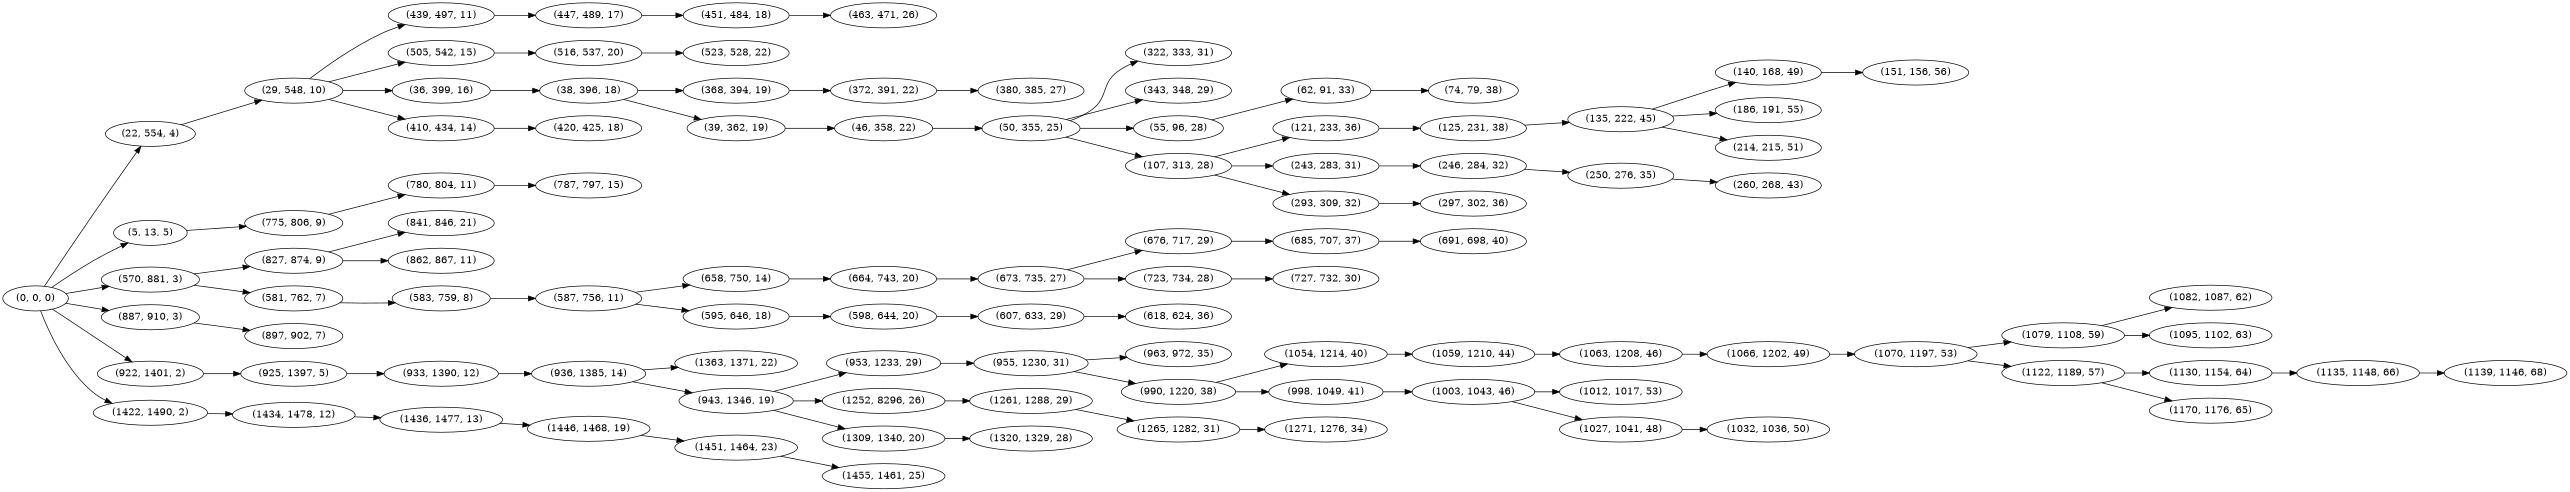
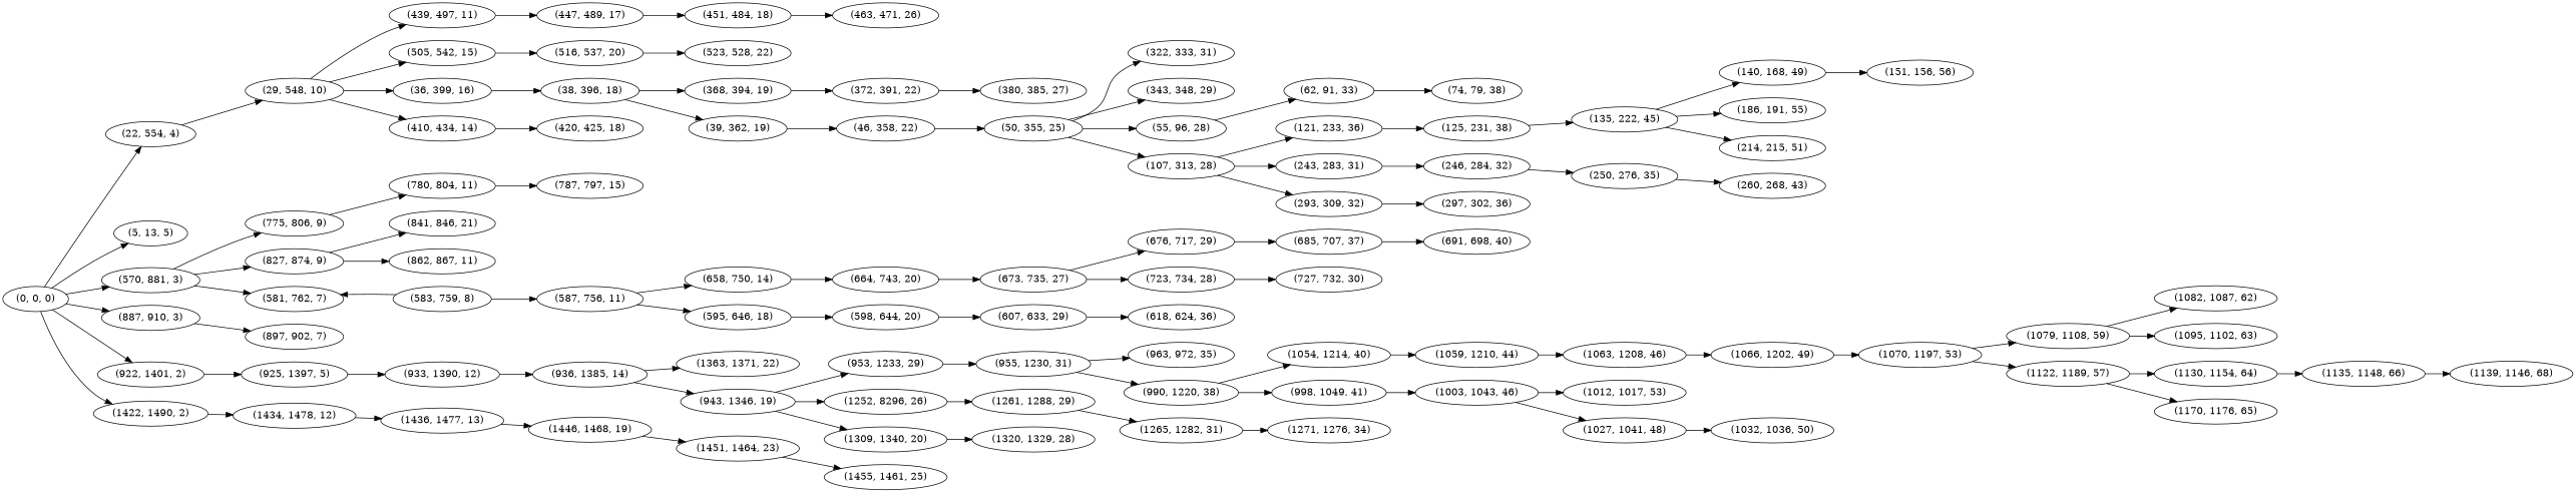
  digraph {
    rankdir=LR
    "(0, 0, 0)"
    "(5, 13, 5)"
    "(22, 554, 4)"
    "(570, 881, 3)"
    "(887, 910, 3)"
    "(922, 1401, 2)"
    "(1422, 1490, 2)"
    "(29, 548, 10)"
    "(581, 762, 7)"
    "(775, 806, 9)"
    "(827, 874, 9)"
    "(897, 902, 7)"
    "(925, 1397, 5)"
    "(1434, 1478, 12)"
    "(36, 399, 16)"
    "(410, 434, 14)"
    "(439, 497, 11)"
    "(505, 542, 15)"
    "(38, 396, 18)"
    "(420, 425, 18)"
    "(447, 489, 17)"
    "(516, 537, 20)"
    "(39, 362, 19)"
    "(368, 394, 19)"
    "(46, 358, 22)"
    "(372, 391, 22)"
    "(50, 355, 25)"
    "(55, 96, 28)"
    "(107, 313, 28)"
    "(322, 333, 31)"
    "(343, 348, 29)"
    "(62, 91, 33)"
    "(121, 233, 36)"
    n34 [label="(243, 283, 31)"]
    "(293, 309, 32)"
    "(74, 79, 38)"
    "(125, 231, 38)"
    "(246, 284, 32)"
    "(297, 302, 36)"
    "(135, 222, 45)"
    "(140, 168, 49)"
    "(186, 191, 55)"
    n43 [label="(214, 215, 51)"]
    "(151, 156, 56)"
    "(250, 276, 35)"
    "(260, 268, 43)"
    "(380, 385, 27)"
    "(451, 484, 18)"
    "(463, 471, 26)"
    "(523, 528, 22)"
    "(583, 759, 8)"
    "(780, 804, 11)"
    "(841, 846, 21)"
    "(862, 867, 11)"
    "(587, 756, 11)"
    "(595, 646, 18)"
    "(658, 750, 14)"
    "(598, 644, 20)"
    "(664, 743, 20)"
    "(607, 633, 29)"
    "(618, 624, 36)"
    "(673, 735, 27)"
    n63 [label="(676, 717, 29)"]
    "(723, 734, 28)"
    "(685, 707, 37)"
    "(727, 732, 30)"
    "(691, 698, 40)"
    "(787, 797, 15)"
    "(933, 1390, 12)"
    "(936, 1385, 14)"
    "(943, 1346, 19)"
    "(1363, 1371, 22)"
    "(953, 1233, 29)"
    n74 [label="(1252, 8296, 26)"]
    "(1309, 1340, 20)"
    "(955, 1230, 31)"
    "(1261, 1288, 29)"
    "(1320, 1329, 28)"
    "(963, 972, 35)"
    "(990, 1220, 38)"
    "(998, 1049, 41)"
    "(1054, 1214, 40)"
    "(1003, 1043, 46)"
    "(1059, 1210, 44)"
    "(1012, 1017, 53)"
    "(1027, 1041, 48)"
    "(1032, 1036, 50)"
    "(1063, 1208, 46)"
    "(1066, 1202, 49)"
    "(1070, 1197, 53)"
    "(1079, 1108, 59)"
    "(1122, 1189, 57)"
    "(1082, 1087, 62)"
    "(1095, 1102, 63)"
    "(1130, 1154, 64)"
    "(1170, 1176, 65)"
    "(1135, 1148, 66)"
    "(1139, 1146, 68)"
    "(1265, 1282, 31)"
    "(1271, 1276, 34)"
    "(1436, 1477, 13)"
    "(1446, 1468, 19)"
    "(1451, 1464, 23)"
    "(1455, 1461, 25)"
    "(0, 0, 0)" -> "(5, 13, 5)"
    "(0, 0, 0)" -> "(22, 554, 4)"
    "(0, 0, 0)" -> "(570, 881, 3)"
    "(0, 0, 0)" -> "(887, 910, 3)"
    "(0, 0, 0)" -> "(922, 1401, 2)"
    "(0, 0, 0)" -> "(1422, 1490, 2)"
    "(22, 554, 4)" -> "(29, 548, 10)"
    "(570, 881, 3)" -> "(581, 762, 7)"
-   "(5, 13, 5)" -> "(775, 806, 9)"
+   "(570, 881, 3)" -> "(775, 806, 9)"
    "(570, 881, 3)" -> "(827, 874, 9)"
    "(887, 910, 3)" -> "(897, 902, 7)"
    "(922, 1401, 2)" -> "(925, 1397, 5)"
    "(1422, 1490, 2)" -> "(1434, 1478, 12)"
    "(29, 548, 10)" -> "(36, 399, 16)"
    "(29, 548, 10)" -> "(410, 434, 14)"
    "(29, 548, 10)" -> "(439, 497, 11)"
    "(29, 548, 10)" -> "(505, 542, 15)"
-   "(581, 762, 7)" -> "(583, 759, 8)"
+   "(583, 759, 8)" -> "(581, 762, 7)"
    "(775, 806, 9)" -> "(780, 804, 11)"
    "(827, 874, 9)" -> "(841, 846, 21)"
    "(827, 874, 9)" -> "(862, 867, 11)"
    "(925, 1397, 5)" -> "(933, 1390, 12)"
    "(1434, 1478, 12)" -> "(1436, 1477, 13)"
    "(36, 399, 16)" -> "(38, 396, 18)"
    "(410, 434, 14)" -> "(420, 425, 18)"
    "(439, 497, 11)" -> "(447, 489, 17)"
    "(505, 542, 15)" -> "(516, 537, 20)"
    "(38, 396, 18)" -> "(39, 362, 19)"
    "(38, 396, 18)" -> "(368, 394, 19)"
    "(447, 489, 17)" -> "(451, 484, 18)"
    "(516, 537, 20)" -> "(523, 528, 22)"
    "(39, 362, 19)" -> "(46, 358, 22)"
    "(368, 394, 19)" -> "(372, 391, 22)"
    "(46, 358, 22)" -> "(50, 355, 25)"
    "(372, 391, 22)" -> "(380, 385, 27)"
    "(50, 355, 25)" -> "(55, 96, 28)"
    "(50, 355, 25)" -> "(107, 313, 28)"
    "(50, 355, 25)" -> "(322, 333, 31)"
    "(50, 355, 25)" -> "(343, 348, 29)"
    "(55, 96, 28)" -> "(62, 91, 33)"
    "(107, 313, 28)" -> "(121, 233, 36)"
    "(107, 313, 28)" -> n34
    "(107, 313, 28)" -> "(293, 309, 32)"
    "(62, 91, 33)" -> "(74, 79, 38)"
    "(121, 233, 36)" -> "(125, 231, 38)"
    n34 -> "(246, 284, 32)"
    "(293, 309, 32)" -> "(297, 302, 36)"
    "(125, 231, 38)" -> "(135, 222, 45)"
    "(246, 284, 32)" -> "(250, 276, 35)"
    "(135, 222, 45)" -> "(140, 168, 49)"
    "(135, 222, 45)" -> "(186, 191, 55)"
    "(135, 222, 45)" -> n43
    "(140, 168, 49)" -> "(151, 156, 56)"
    "(250, 276, 35)" -> "(260, 268, 43)"
    "(451, 484, 18)" -> "(463, 471, 26)"
    "(583, 759, 8)" -> "(587, 756, 11)"
    "(780, 804, 11)" -> "(787, 797, 15)"
    "(587, 756, 11)" -> "(595, 646, 18)"
    "(587, 756, 11)" -> "(658, 750, 14)"
    "(595, 646, 18)" -> "(598, 644, 20)"
    "(658, 750, 14)" -> "(664, 743, 20)"
    "(598, 644, 20)" -> "(607, 633, 29)"
    "(664, 743, 20)" -> "(673, 735, 27)"
    "(607, 633, 29)" -> "(618, 624, 36)"
    "(673, 735, 27)" -> n63
    "(673, 735, 27)" -> "(723, 734, 28)"
    n63 -> "(685, 707, 37)"
    "(723, 734, 28)" -> "(727, 732, 30)"
    "(685, 707, 37)" -> "(691, 698, 40)"
    "(933, 1390, 12)" -> "(936, 1385, 14)"
    "(936, 1385, 14)" -> "(943, 1346, 19)"
    "(936, 1385, 14)" -> "(1363, 1371, 22)"
    "(943, 1346, 19)" -> "(953, 1233, 29)"
    "(943, 1346, 19)" -> n74
    "(943, 1346, 19)" -> "(1309, 1340, 20)"
    "(953, 1233, 29)" -> "(955, 1230, 31)"
    n74 -> "(1261, 1288, 29)"
    "(1309, 1340, 20)" -> "(1320, 1329, 28)"
    "(955, 1230, 31)" -> "(963, 972, 35)"
    "(955, 1230, 31)" -> "(990, 1220, 38)"
    "(1261, 1288, 29)" -> "(1265, 1282, 31)"
    "(990, 1220, 38)" -> "(998, 1049, 41)"
    "(990, 1220, 38)" -> "(1054, 1214, 40)"
    "(998, 1049, 41)" -> "(1003, 1043, 46)"
    "(1054, 1214, 40)" -> "(1059, 1210, 44)"
    "(1003, 1043, 46)" -> "(1012, 1017, 53)"
    "(1003, 1043, 46)" -> "(1027, 1041, 48)"
    "(1059, 1210, 44)" -> "(1063, 1208, 46)"
    "(1027, 1041, 48)" -> "(1032, 1036, 50)"
    "(1063, 1208, 46)" -> "(1066, 1202, 49)"
    "(1066, 1202, 49)" -> "(1070, 1197, 53)"
    "(1070, 1197, 53)" -> "(1079, 1108, 59)"
    "(1070, 1197, 53)" -> "(1122, 1189, 57)"
    "(1079, 1108, 59)" -> "(1082, 1087, 62)"
    "(1079, 1108, 59)" -> "(1095, 1102, 63)"
    "(1122, 1189, 57)" -> "(1130, 1154, 64)"
    "(1122, 1189, 57)" -> "(1170, 1176, 65)"
    "(1130, 1154, 64)" -> "(1135, 1148, 66)"
    "(1135, 1148, 66)" -> "(1139, 1146, 68)"
    "(1265, 1282, 31)" -> "(1271, 1276, 34)"
    "(1436, 1477, 13)" -> "(1446, 1468, 19)"
    "(1446, 1468, 19)" -> "(1451, 1464, 23)"
    "(1451, 1464, 23)" -> "(1455, 1461, 25)"
  }
